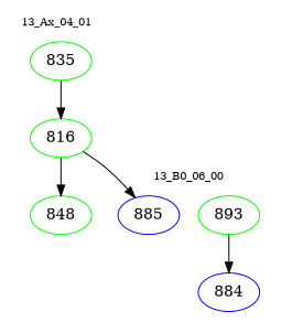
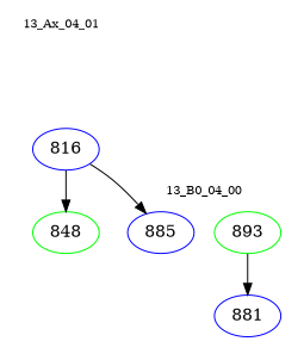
  digraph {
    node [color=green]
    edge [color=black]
-   n1 [label=835]
-   n2 [label=816]
+   n2 [color=blue label=816]
    n3 [label=848]
    n4 [label=893]
-   n5 [color=blue label=884]
+   n5 [color=blue label=881]
    n6 [color=blue label=885]
    subgraph cluster_1 {
      color=white
      fontsize=10
      label="13_Ax_04_01"
-     n1
      n2
      n3
    }
    subgraph cluster_2 {
      color=white
      fontsize=10
-     label="13_B0_06_00"
+     label="13_B0_04_00"
      n4
      n5
      n6
    }
-   n1 -> n2
    n2 -> n3
    n2 -> n6
    n4 -> n5
  }
